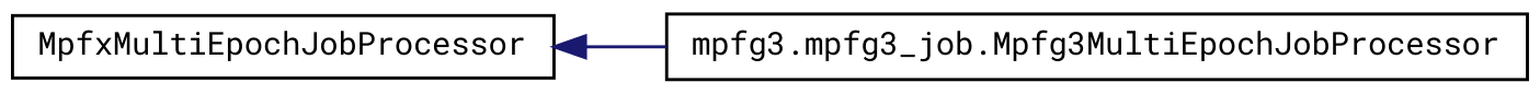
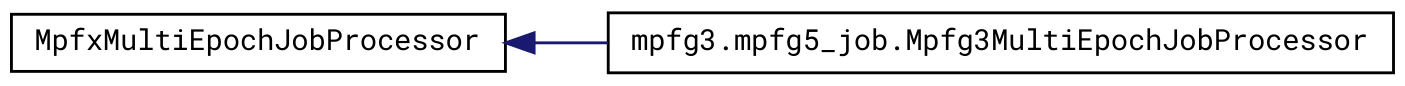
  digraph {
    rankdir=LR
    fontname="Roboto Mono"
    node [color=black fillcolor=white fontname="Roboto Mono" fontsize=10 shape=record style=filled]
    n1 [height=0.2 label=MpfxMultiEpochJobProcessor width=0.4]
-   n2 [height=0.2 label="mpfg3.mpfg3_job.Mpfg3MultiEpochJobProcessor" width=0.4]
+   n2 [height=0.2 label="mpfg3.mpfg5_job.Mpfg3MultiEpochJobProcessor" width=0.4]
    n1 -> n2 [color=midnightblue dir=back fontname="Roboto Mono" fontsize=10 labelfontname=Helvetica labelfontsize=10 style=solid]
  }
